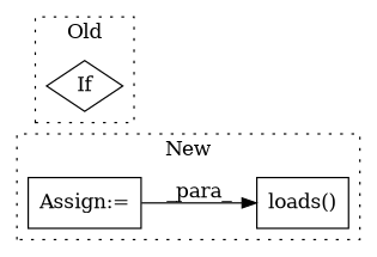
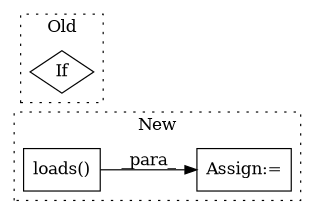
  digraph {
    rankdir=LR
    node [l=3 shape=box]
    n1 [a=75 l="11,1" label="loads()" s="27159,27183"]
    n2 [a=68 label="Assign:=" s=27251]
    n3 [a=96 label=If s=26619 shape=diamond]
    subgraph cluster_1 {
      label=New
      style=dotted
      n1
      n2
    }
    subgraph cluster_2 {
      label=Old
      style=dotted
      n3
    }
-   n2 -> n1 [label=_para_]
+   n1 -> n2 [label=_para_]
  }
